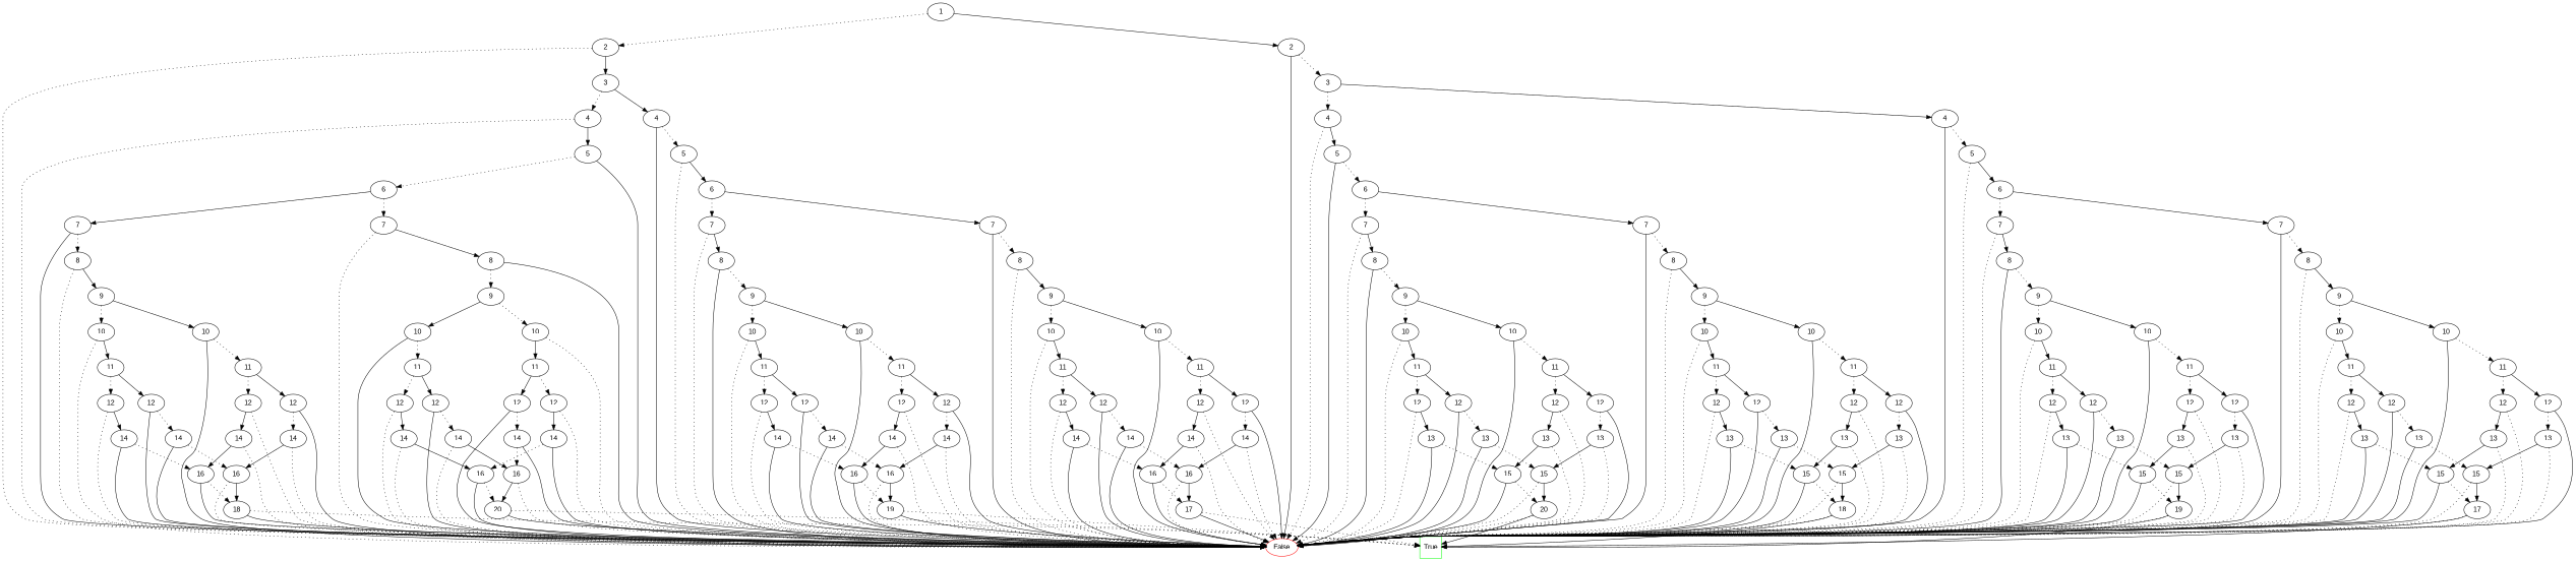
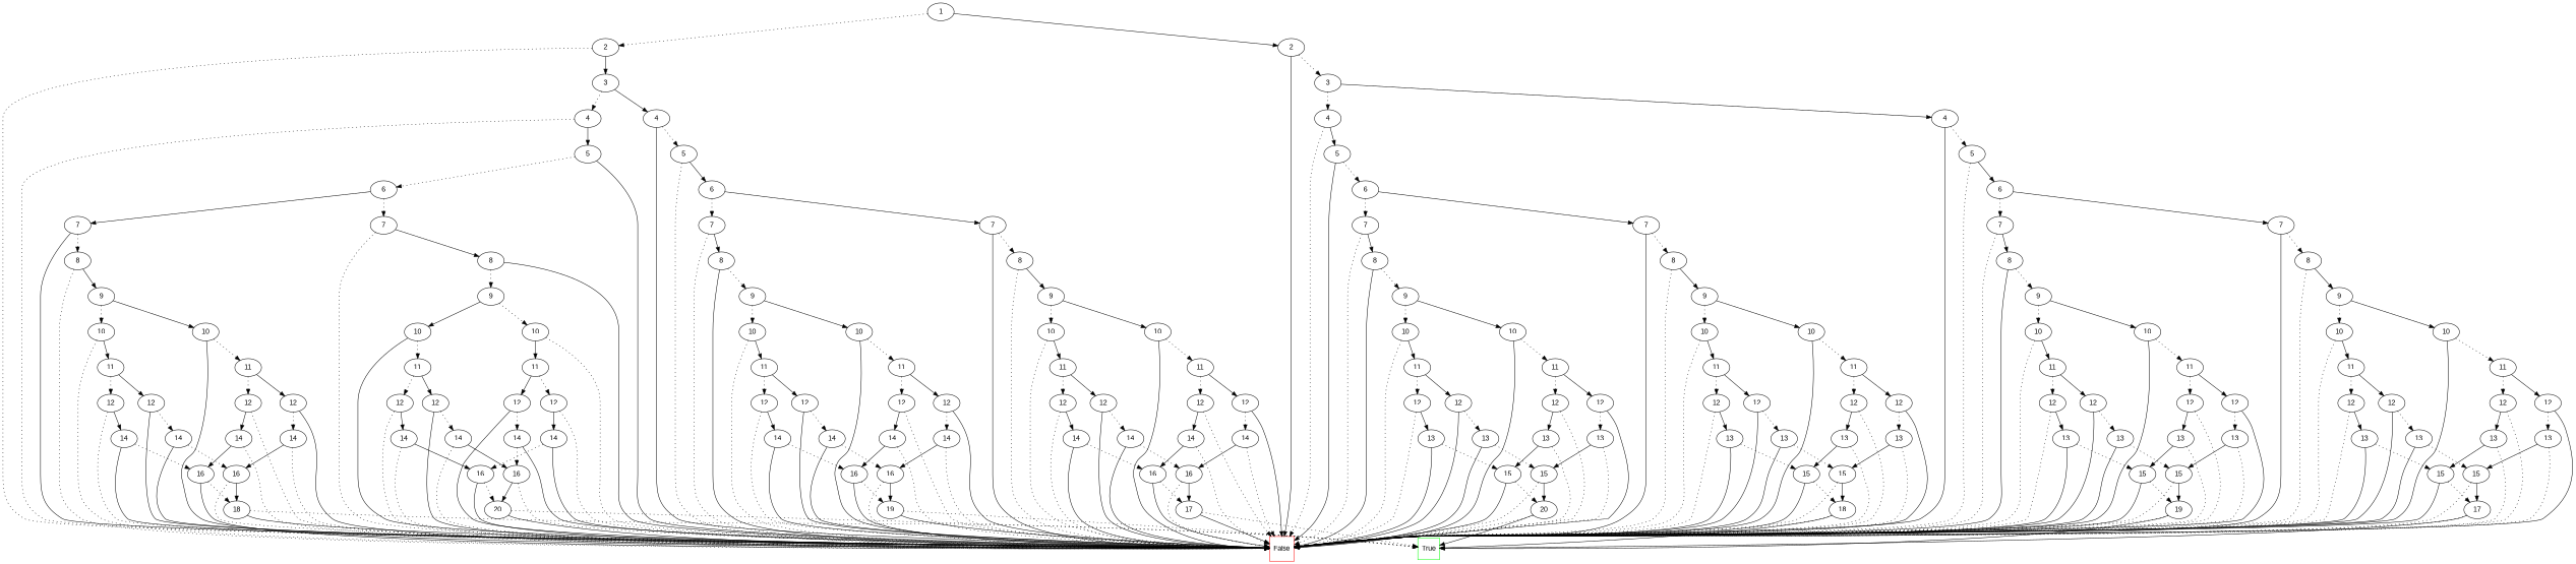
  digraph {
    rankdir=TB
    node [fontname=Arial]
-   n1 [color=red label=False shape=ellipse]
+   n1 [color=red label=False shape=square]
    n2 [color=green label=True shape=square]
    n3 [label=1]
    n4 [label=2]
    n5 [label=2]
    n6 [label=3]
    n7 [label=3]
    n8 [label=4]
    n9 [label=4]
    n10 [label=4]
    n11 [label=4]
    n12 [label=5]
    n13 [label=5]
    n14 [label=5]
    n15 [label=5]
    n16 [label=6]
    n17 [label=6]
    n18 [label=6]
    n19 [label=6]
    n20 [label=7]
    n21 [label=7]
    n22 [label=7]
    n23 [label=7]
    n24 [label=7]
    n25 [label=7]
    n26 [label=7]
    n27 [label=7]
    n28 [label=8]
    n29 [label=8]
    n30 [label=8]
    n31 [label=8]
    n32 [label=8]
    n33 [label=8]
    n34 [label=8]
    n35 [label=8]
    n36 [label=9]
    n37 [label=9]
    n38 [label=9]
    n39 [label=9]
    n40 [label=9]
    n41 [label=9]
    n42 [label=9]
    n43 [label=9]
    n44 [label=10]
    n45 [label=10]
    n46 [label=10]
    n47 [label=10]
    n48 [label=10]
    n49 [label=10]
    n50 [label=10]
    n51 [label=10]
    n52 [label=10]
    n53 [label=10]
    n54 [label=10]
    n55 [label=10]
    n56 [label=10]
    n57 [label=10]
    n58 [label=10]
    n59 [label=10]
    n60 [label=11]
    n61 [label=11]
    n62 [label=11]
    n63 [label=11]
    n64 [label=11]
    n65 [label=11]
    n66 [label=11]
    n67 [label=11]
    n68 [label=11]
    n69 [label=11]
    n70 [label=11]
    n71 [label=11]
    n72 [label=11]
    n73 [label=11]
    n74 [label=11]
    n75 [label=11]
    n76 [label=12]
    n77 [label=12]
    n78 [label=12]
    n79 [label=12]
    n80 [label=12]
    n81 [label=12]
    n82 [label=12]
    n83 [label=12]
    n84 [label=12]
    n85 [label=12]
    n86 [label=12]
    n87 [label=12]
    n88 [label=12]
    n89 [label=12]
    n90 [label=12]
    n91 [label=12]
    n92 [label=12]
    n93 [label=12]
    n94 [label=12]
    n95 [label=12]
    n96 [label=12]
    n97 [label=12]
    n98 [label=12]
    n99 [label=12]
    n100 [label=12]
    n101 [label=12]
    n102 [label=12]
    n103 [label=12]
    n104 [label=12]
    n105 [label=12]
    n106 [label=12]
    n107 [label=12]
    n108 [label=13]
    n109 [label=13]
    n110 [label=13]
    n111 [label=13]
    n112 [label=13]
    n113 [label=13]
    n114 [label=13]
    n115 [label=13]
    n116 [label=13]
    n117 [label=13]
    n118 [label=13]
    n119 [label=13]
    n120 [label=13]
    n121 [label=13]
    n122 [label=13]
    n123 [label=13]
    n124 [label=14]
    n125 [label=14]
    n126 [label=14]
    n127 [label=14]
    n128 [label=14]
    n129 [label=14]
    n130 [label=14]
    n131 [label=14]
    n132 [label=14]
    n133 [label=14]
    n134 [label=14]
    n135 [label=14]
    n136 [label=14]
    n137 [label=14]
    n138 [label=14]
    n139 [label=14]
    n140 [label=15]
    n141 [label=15]
    n142 [label=15]
    n143 [label=15]
    n144 [label=15]
    n145 [label=15]
    n146 [label=15]
    n147 [label=15]
    n148 [label=16]
    n149 [label=16]
    n150 [label=16]
    n151 [label=16]
    n152 [label=16]
    n153 [label=16]
    n154 [label=16]
    n155 [label=16]
    n156 [label=17]
    n157 [label=17]
    n158 [label=18]
    n159 [label=18]
    n160 [label=19]
    n161 [label=19]
    n162 [label=20]
    n163 [label=20]
    subgraph sub_1 {
      rank=same
      n1
      n2
    }
    subgraph sub_2 {
      rank=same
      n3
    }
    subgraph sub_3 {
      rank=same
      n4
      n5
    }
    subgraph sub_4 {
      rank=same
      n6
      n7
    }
    subgraph sub_5 {
      rank=same
      n8
      n9
      n10
      n11
    }
    subgraph sub_6 {
      rank=same
      n12
      n13
      n14
      n15
    }
    subgraph sub_7 {
      rank=same
      n16
      n17
      n18
      n19
    }
    subgraph sub_8 {
      rank=same
      n20
      n21
      n22
      n23
      n24
      n25
      n26
      n27
    }
    subgraph sub_9 {
      rank=same
      n28
      n29
      n30
      n31
      n32
      n33
      n34
      n35
    }
    subgraph sub_10 {
      rank=same
      n36
      n37
      n38
      n39
      n40
      n41
      n42
      n43
    }
    subgraph sub_11 {
      rank=same
      n44
      n45
      n46
      n47
      n48
      n49
      n50
      n51
      n52
      n53
      n54
      n55
      n56
      n57
      n58
      n59
    }
    subgraph sub_12 {
      rank=same
      n60
      n61
      n62
      n63
      n64
      n65
      n66
      n67
      n68
      n69
      n70
      n71
      n72
      n73
      n74
      n75
    }
    subgraph sub_13 {
      rank=same
      n76
      n77
      n78
      n79
      n80
      n81
      n82
      n83
      n84
      n85
      n86
      n87
      n88
      n89
      n90
      n91
      n92
      n93
      n94
      n95
      n96
      n97
      n98
      n99
      n100
      n101
      n102
      n103
      n104
      n105
      n106
      n107
    }
    subgraph sub_14 {
      rank=same
      n108
      n109
      n110
      n111
      n112
      n113
      n114
      n115
      n116
      n117
      n118
      n119
      n120
      n121
      n122
      n123
    }
    subgraph sub_15 {
      rank=same
      n124
      n125
      n126
      n127
      n128
      n129
      n130
      n131
      n132
      n133
      n134
      n135
      n136
      n137
      n138
      n139
    }
    subgraph sub_16 {
      rank=same
      n140
      n141
      n142
      n143
      n144
      n145
      n146
      n147
    }
    subgraph sub_17 {
      rank=same
      n148
      n149
      n150
      n151
      n152
      n153
      n154
      n155
    }
    subgraph sub_18 {
      rank=same
      n156
      n157
    }
    subgraph sub_19 {
      rank=same
      n158
      n159
    }
    subgraph sub_20 {
      rank=same
      n160
      n161
    }
    subgraph sub_21 {
      rank=same
      n162
      n163
    }
    n3 -> n4 [style=dotted]
    n3 -> n5
    n4 -> n1 [style=dotted]
    n4 -> n6
    n5 -> n1
    n5 -> n7 [style=dotted]
    n6 -> n8 [style=dotted]
    n6 -> n9
    n7 -> n10 [style=dotted]
    n7 -> n11
    n8 -> n1 [style=dotted]
    n8 -> n12
    n9 -> n1
    n9 -> n13 [style=dotted]
    n10 -> n1 [style=dotted]
    n10 -> n14
    n11 -> n1
    n11 -> n15 [style=dotted]
    n12 -> n1
    n12 -> n16 [style=dotted]
    n13 -> n1 [style=dotted]
    n13 -> n17
    n14 -> n1
    n14 -> n18 [style=dotted]
    n15 -> n1 [style=dotted]
    n15 -> n19
    n16 -> n20 [style=dotted]
    n16 -> n21
    n17 -> n22 [style=dotted]
    n17 -> n23
    n18 -> n24 [style=dotted]
    n18 -> n25
    n19 -> n26 [style=dotted]
    n19 -> n27
    n20 -> n1 [style=dotted]
    n20 -> n28
    n21 -> n1
    n21 -> n29 [style=dotted]
    n22 -> n1 [style=dotted]
    n22 -> n30
    n23 -> n1
    n23 -> n31 [style=dotted]
    n24 -> n1 [style=dotted]
    n24 -> n32
    n25 -> n1
    n25 -> n33 [style=dotted]
    n26 -> n1 [style=dotted]
    n26 -> n34
    n27 -> n1
    n27 -> n35 [style=dotted]
    n28 -> n1
    n28 -> n36 [style=dotted]
    n29 -> n1 [style=dotted]
    n29 -> n37
    n30 -> n1
    n30 -> n38 [style=dotted]
    n31 -> n1 [style=dotted]
    n31 -> n39
    n32 -> n1
    n32 -> n40 [style=dotted]
    n33 -> n1 [style=dotted]
    n33 -> n41
    n34 -> n1
    n34 -> n42 [style=dotted]
    n35 -> n1 [style=dotted]
    n35 -> n43
    n36 -> n44 [style=dotted]
    n36 -> n45
    n37 -> n46 [style=dotted]
    n37 -> n47
    n38 -> n48 [style=dotted]
    n38 -> n49
    n39 -> n50 [style=dotted]
    n39 -> n51
    n40 -> n52 [style=dotted]
    n40 -> n53
    n41 -> n54 [style=dotted]
    n41 -> n55
    n42 -> n56 [style=dotted]
    n42 -> n57
    n43 -> n58 [style=dotted]
    n43 -> n59
    n44 -> n1 [style=dotted]
    n44 -> n60
    n45 -> n1
    n45 -> n61 [style=dotted]
    n46 -> n1 [style=dotted]
    n46 -> n62
    n47 -> n1
    n47 -> n63 [style=dotted]
    n48 -> n1 [style=dotted]
    n48 -> n64
    n49 -> n1
    n49 -> n65 [style=dotted]
    n50 -> n1 [style=dotted]
    n50 -> n66
    n51 -> n1
    n51 -> n67 [style=dotted]
    n52 -> n1 [style=dotted]
    n52 -> n68
    n53 -> n1
    n53 -> n69 [style=dotted]
    n54 -> n1 [style=dotted]
    n54 -> n70
    n55 -> n1
    n55 -> n71 [style=dotted]
    n56 -> n1 [style=dotted]
    n56 -> n72
    n57 -> n1
    n57 -> n73 [style=dotted]
    n58 -> n1 [style=dotted]
    n58 -> n74
    n59 -> n1
    n59 -> n75 [style=dotted]
    n60 -> n76 [style=dotted]
    n60 -> n77
    n61 -> n78 [style=dotted]
    n61 -> n79
    n62 -> n80 [style=dotted]
    n62 -> n81
    n63 -> n82 [style=dotted]
    n63 -> n83
    n64 -> n84 [style=dotted]
    n64 -> n85
    n65 -> n86 [style=dotted]
    n65 -> n87
    n66 -> n88 [style=dotted]
    n66 -> n89
    n67 -> n90 [style=dotted]
    n67 -> n91
    n68 -> n92 [style=dotted]
    n68 -> n93
    n69 -> n94 [style=dotted]
    n69 -> n95
    n70 -> n96 [style=dotted]
    n70 -> n97
    n71 -> n98 [style=dotted]
    n71 -> n99
    n72 -> n100 [style=dotted]
    n72 -> n101
    n73 -> n102 [style=dotted]
    n73 -> n103
    n74 -> n104 [style=dotted]
    n74 -> n105
    n75 -> n106 [style=dotted]
    n75 -> n107
    n76 -> n1 [style=dotted]
    n76 -> n124
    n77 -> n1
    n77 -> n125 [style=dotted]
    n78 -> n1 [style=dotted]
    n78 -> n126
    n79 -> n1
    n79 -> n127 [style=dotted]
    n80 -> n1 [style=dotted]
    n80 -> n128
    n81 -> n1
    n81 -> n129 [style=dotted]
    n82 -> n1 [style=dotted]
    n82 -> n130
    n83 -> n1
    n83 -> n131 [style=dotted]
    n84 -> n1 [style=dotted]
    n84 -> n132
    n85 -> n1
    n85 -> n133 [style=dotted]
    n86 -> n1 [style=dotted]
    n86 -> n134
    n87 -> n1
    n87 -> n135 [style=dotted]
    n88 -> n1 [style=dotted]
    n88 -> n136
    n89 -> n1
    n89 -> n137 [style=dotted]
    n90 -> n1 [style=dotted]
    n90 -> n138
    n91 -> n1
    n91 -> n139 [style=dotted]
    n92 -> n1 [style=dotted]
    n92 -> n108
    n93 -> n1
    n93 -> n109 [style=dotted]
    n94 -> n1 [style=dotted]
    n94 -> n110
    n95 -> n1
    n95 -> n111 [style=dotted]
    n96 -> n1 [style=dotted]
    n96 -> n112
    n97 -> n1
    n97 -> n113 [style=dotted]
    n98 -> n1 [style=dotted]
    n98 -> n114
    n99 -> n1
    n99 -> n115 [style=dotted]
    n100 -> n1 [style=dotted]
    n100 -> n116
    n101 -> n1
    n101 -> n117 [style=dotted]
    n102 -> n1 [style=dotted]
    n102 -> n118
    n103 -> n1
    n103 -> n119 [style=dotted]
    n104 -> n1 [style=dotted]
    n104 -> n120
    n105 -> n1
    n105 -> n121 [style=dotted]
    n106 -> n1 [style=dotted]
    n106 -> n122
    n107 -> n1
    n107 -> n123 [style=dotted]
    n108 -> n1
    n108 -> n140 [style=dotted]
    n109 -> n1
    n109 -> n141 [style=dotted]
    n110 -> n1 [style=dotted]
    n110 -> n140
    n111 -> n1 [style=dotted]
    n111 -> n141
    n112 -> n1
    n112 -> n142 [style=dotted]
    n113 -> n1
    n113 -> n143 [style=dotted]
    n114 -> n1 [style=dotted]
    n114 -> n142
    n115 -> n1 [style=dotted]
    n115 -> n143
    n116 -> n1
    n116 -> n144 [style=dotted]
    n117 -> n1
    n117 -> n145 [style=dotted]
    n118 -> n1 [style=dotted]
    n118 -> n144
    n119 -> n1 [style=dotted]
    n119 -> n145
    n120 -> n1
    n120 -> n146 [style=dotted]
    n121 -> n1
    n121 -> n147 [style=dotted]
    n122 -> n1 [style=dotted]
    n122 -> n146
    n123 -> n1 [style=dotted]
    n123 -> n147
    n124 -> n1
    n124 -> n148 [style=dotted]
    n125 -> n1
    n125 -> n149 [style=dotted]
    n126 -> n1 [style=dotted]
    n126 -> n148
    n127 -> n1 [style=dotted]
    n127 -> n149
    n128 -> n1
    n128 -> n150 [style=dotted]
    n129 -> n1
    n129 -> n151 [style=dotted]
    n130 -> n1 [style=dotted]
    n130 -> n150
    n131 -> n1 [style=dotted]
    n131 -> n151
    n132 -> n1
    n132 -> n152 [style=dotted]
    n133 -> n1
    n133 -> n153 [style=dotted]
    n134 -> n1 [style=dotted]
    n134 -> n152
    n135 -> n1 [style=dotted]
    n135 -> n153
    n136 -> n1
    n136 -> n154 [style=dotted]
    n137 -> n1
    n137 -> n155 [style=dotted]
    n138 -> n1 [style=dotted]
    n138 -> n154
    n139 -> n1 [style=dotted]
    n139 -> n155
    n140 -> n1
    n140 -> n163 [style=dotted]
    n141 -> n1 [style=dotted]
    n141 -> n163
    n142 -> n1
    n142 -> n159 [style=dotted]
    n143 -> n1 [style=dotted]
    n143 -> n159
    n144 -> n1
    n144 -> n161 [style=dotted]
    n145 -> n1 [style=dotted]
    n145 -> n161
    n146 -> n1
    n146 -> n157 [style=dotted]
    n147 -> n1 [style=dotted]
    n147 -> n157
    n148 -> n1
    n148 -> n162 [style=dotted]
    n149 -> n1 [style=dotted]
    n149 -> n162
    n150 -> n1
    n150 -> n158 [style=dotted]
    n151 -> n1 [style=dotted]
    n151 -> n158
    n152 -> n1
    n152 -> n160 [style=dotted]
    n153 -> n1 [style=dotted]
    n153 -> n160
    n154 -> n1
    n154 -> n156 [style=dotted]
    n155 -> n1 [style=dotted]
    n155 -> n156
    n156 -> n1
    n156 -> n2 [style=dotted]
    n157 -> n1 [style=dotted]
    n157 -> n2
    n158 -> n1
    n158 -> n2 [style=dotted]
    n159 -> n1 [style=dotted]
    n159 -> n2
    n160 -> n1
    n160 -> n2 [style=dotted]
    n161 -> n1 [style=dotted]
    n161 -> n2
    n162 -> n1
    n162 -> n2 [style=dotted]
    n163 -> n1 [style=dotted]
    n163 -> n2
  }
